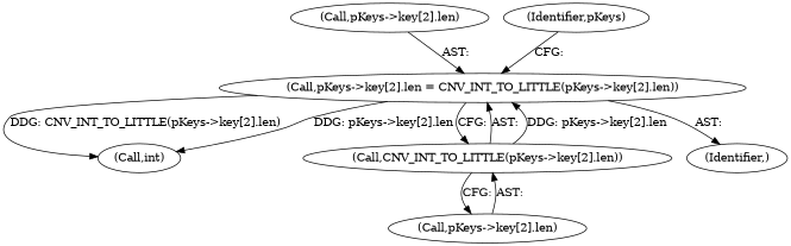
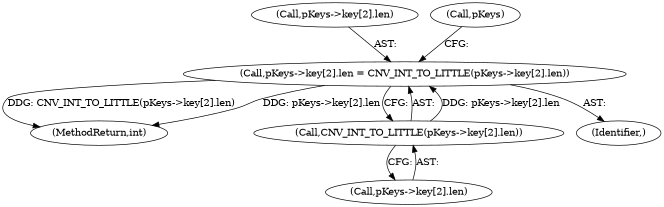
  digraph {
    n1 [label="(Call,pKeys->key[2].len = CNV_INT_TO_LITTLE(pKeys->key[2].len))"]
    n2 [label="(Call,CNV_INT_TO_LITTLE(pKeys->key[2].len))"]
-   n3 [label="(Call,int)"]
+   n3 [label="(MethodReturn,int)"]
    n4 [label="(Identifier,)"]
    n5 [label="(Call,pKeys->key[2].len)"]
    n6 [label="(Call,pKeys->key[2].len)"]
-   n7 [label="(Identifier,pKeys)"]
+   n7 [label="(Call,pKeys)"]
    n1 -> n2 [label="CFG: "]
    n1 -> n3 [label="DDG: CNV_INT_TO_LITTLE(pKeys->key[2].len)"]
    n1 -> n3 [label="DDG: pKeys->key[2].len"]
    n1 -> n4 [label="AST: "]
    n2 -> n1 [label="AST: "]
    n2 -> n1 [label="DDG: pKeys->key[2].len"]
    n2 -> n5 [label="CFG: "]
    n5 -> n2 [label="AST: "]
    n6 -> n1 [label="AST: "]
    n7 -> n1 [label="CFG: "]
  }
